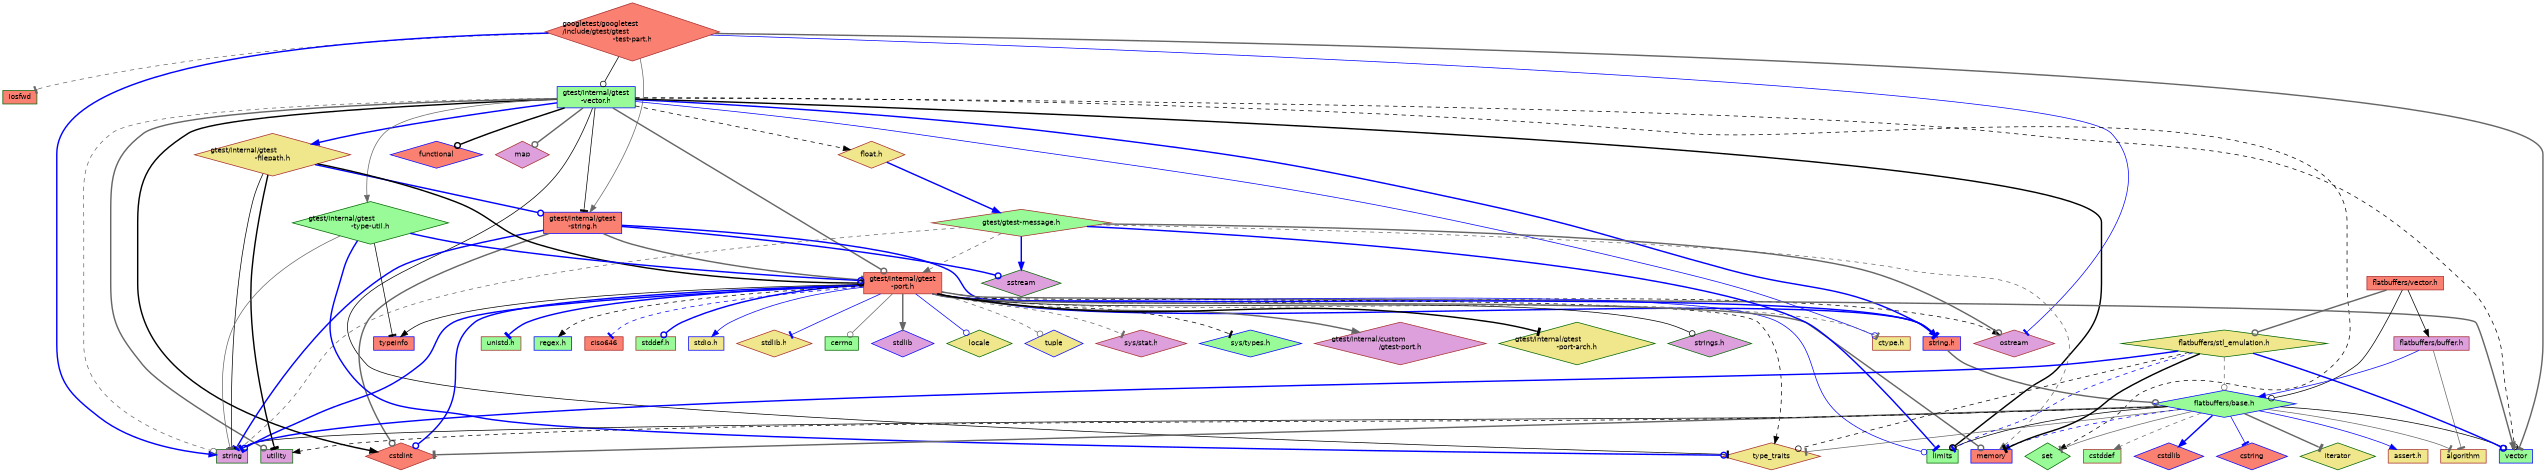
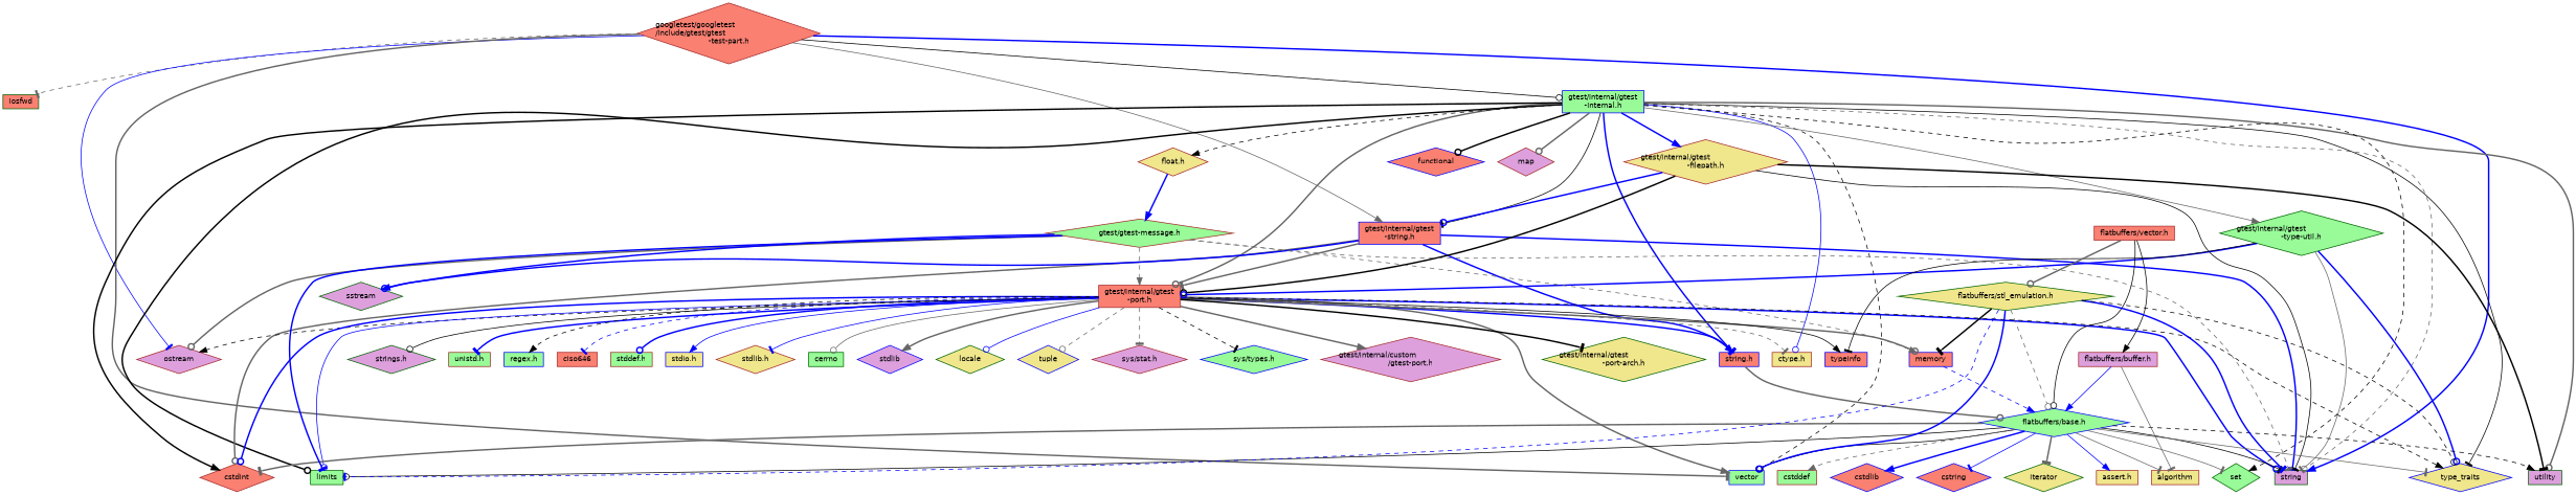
  digraph {
    node [color=brown fillcolor=salmon fontname=Helvetica fontsize=10 shape=diamond style=filled]
    edge [arrowhead=tee color=gray40 fontname=Helvetica fontsize=10 labelfontname=Helvetica labelfontsize=10 style=bold]
    n1 [fontcolor=black height=0.2 label="googletest/googletest\l/include/gtest/gtest\l-test-part.h" width=0.4]
    n2 [color=darkgreen height=0.2 label=iosfwd shape=box width=0.4]
    n3 [fillcolor=plum height=0.2 label=ostream width=0.4]
    n4 [color=darkgreen fillcolor=plum height=0.2 label=string shape=box width=0.4]
    n5 [color=blue fillcolor=palegreen height=0.2 label=vector shape=box width=0.4]
-   n6 [color=blue fillcolor=palegreen height=0.2 label="gtest/internal/gtest\l-vector.h" shape=box width=0.4]
+   n6 [color=blue fillcolor=palegreen height=0.2 label="gtest/internal/gtest\l-internal.h" shape=box width=0.4]
    n7 [color=blue height=0.2 label="gtest/internal/gtest\l-string.h" shape=box width=0.4]
    n8 [height=0.2 label="gtest/internal/gtest\l-port.h" shape=box width=0.4]
    n9 [fillcolor=khaki height=0.2 label="ctype.h" shape=box width=0.4]
    n10 [color=blue height=0.2 label="string.h" shape=box width=0.4]
    n11 [height=0.2 label=cstdint width=0.4]
    n12 [color=darkgreen fillcolor=plum height=0.2 label=utility shape=box width=0.4]
-   n13 [fillcolor=khaki height=0.2 label=type_traits width=0.4]
+   n13 [color=blue fillcolor=khaki height=0.2 label=type_traits width=0.4]
    n14 [color=darkgreen fillcolor=palegreen height=0.2 label=set width=0.4]
    n15 [color=darkgreen fillcolor=palegreen height=0.2 label=limits shape=box width=0.4]
    n16 [fillcolor=khaki height=0.2 label="float.h" width=0.4]
    n17 [color=blue height=0.2 label=functional width=0.4]
    n18 [fillcolor=plum height=0.2 label=map width=0.4]
    n19 [fillcolor=khaki height=0.2 label="gtest/internal/gtest\l-filepath.h" width=0.4]
    n20 [color=darkgreen fillcolor=palegreen height=0.2 label="gtest/internal/gtest\l-type-util.h" width=0.4]
    n21 [color=darkgreen fillcolor=plum height=0.2 label=sstream width=0.4]
    n22 [height=0.2 label=ciso646 shape=box width=0.4]
    n23 [fillcolor=palegreen height=0.2 label="stddef.h" shape=box width=0.4]
    n24 [color=blue fillcolor=khaki height=0.2 label="stdio.h" shape=box width=0.4]
    n25 [fillcolor=khaki height=0.2 label="stdlib.h" width=0.4]
    n26 [color=blue height=0.2 label=memory shape=box width=0.4]
    n27 [color=darkgreen fillcolor=palegreen height=0.2 label=cerrno shape=box width=0.4]
    n28 [color=blue fillcolor=plum height=0.2 label=stdlib width=0.4]
    n29 [color=darkgreen fillcolor=khaki height=0.2 label=locale width=0.4]
    n30 [color=blue fillcolor=khaki height=0.2 label=tuple width=0.4]
    n31 [fillcolor=plum height=0.2 label="sys/stat.h" width=0.4]
    n32 [color=blue fillcolor=palegreen height=0.2 label="sys/types.h" width=0.4]
    n33 [fillcolor=plum height=0.2 label="gtest/internal/custom\l/gtest-port.h" width=0.4]
    n34 [color=darkgreen fillcolor=khaki height=0.2 label="gtest/internal/gtest\l-port-arch.h" width=0.4]
    n35 [color=darkgreen fillcolor=plum height=0.2 label="strings.h" width=0.4]
    n36 [fillcolor=palegreen height=0.2 label="unistd.h" shape=box width=0.4]
    n37 [color=blue fillcolor=palegreen height=0.2 label="regex.h" shape=box width=0.4]
    n38 [color=blue height=0.2 label=typeinfo shape=box width=0.4]
    n39 [color=blue fillcolor=palegreen height=0.2 label="flatbuffers/base.h" width=0.4]
    n40 [fillcolor=palegreen height=0.2 label="gtest/gtest-message.h" width=0.4]
    n41 [fillcolor=khaki height=0.2 label="assert.h" shape=box width=0.4]
    n42 [fillcolor=palegreen height=0.2 label=cstddef shape=box width=0.4]
    n43 [color=blue height=0.2 label=cstdlib width=0.4]
    n44 [color=blue height=0.2 label=cstring width=0.4]
    n45 [fillcolor=khaki height=0.2 label=algorithm shape=box width=0.4]
    n46 [color=darkgreen fillcolor=khaki height=0.2 label=iterator width=0.4]
    n47 [height=0.2 label="flatbuffers/vector.h" shape=box width=0.4]
    n48 [fillcolor=plum height=0.2 label="flatbuffers/buffer.h" shape=box width=0.4]
    n49 [color=darkgreen fillcolor=khaki height=0.2 label="flatbuffers/stl_emulation.h" width=0.4]
    n1 -> n2 [style=dashed]
    n1 -> n3 [color=blue style=solid]
    n1 -> n4 [arrowhead=normal color=blue]
    n1 -> n5
    n1 -> n6 [arrowhead=odot color=black style=solid]
    n1 -> n7 [arrowhead=normal style=solid]
    n6 -> n4 [arrowhead=odot style=dashed]
    n6 -> n5 [arrowhead=odot color=black style=dashed]
    n6 -> n7 [color=black style=solid]
    n6 -> n8 [arrowhead=odot]
    n6 -> n9 [arrowhead=odot color=blue style=solid]
    n6 -> n10 [color=blue]
    n6 -> n11 [arrowhead=normal color=black]
    n6 -> n12 [arrowhead=odot]
    n6 -> n13 [color=black style=solid]
    n6 -> n14 [arrowhead=normal color=black style=dashed]
    n6 -> n15 [arrowhead=odot color=black]
    n6 -> n16 [arrowhead=normal color=black style=dashed]
    n6 -> n17 [arrowhead=odot color=black]
    n6 -> n18 [arrowhead=odot]
    n6 -> n19 [arrowhead=normal color=blue]
    n6 -> n20 [arrowhead=normal style=solid]
    n7 -> n4 [color=blue]
    n7 -> n8
    n7 -> n10 [arrowhead=normal color=blue]
    n7 -> n11 [arrowhead=odot]
    n7 -> n21 [arrowhead=odot color=blue]
    n8 -> n3 [arrowhead=normal color=black style=dashed]
    n8 -> n4 [arrowhead=odot color=blue]
    n8 -> n5 [arrowhead=normal]
    n8 -> n9 [style=dashed]
    n8 -> n10 [color=blue]
    n8 -> n11 [arrowhead=odot color=blue]
    n8 -> n13 [arrowhead=normal color=black style=dashed]
    n8 -> n15 [arrowhead=odot color=blue style=solid]
    n8 -> n22 [color=blue style=dashed]
    n8 -> n23 [arrowhead=odot color=blue]
    n8 -> n24 [arrowhead=normal color=blue style=solid]
    n8 -> n25 [color=blue style=solid]
    n8 -> n26 [arrowhead=odot]
    n8 -> n27 [arrowhead=odot style=solid]
    n8 -> n28 [arrowhead=normal]
    n8 -> n29 [arrowhead=odot color=blue style=solid]
    n8 -> n30 [arrowhead=odot style=dashed]
    n8 -> n31 [style=dashed]
    n8 -> n32 [color=black style=dashed]
    n8 -> n33 [arrowhead=normal]
    n8 -> n34 [color=black]
    n8 -> n35 [arrowhead=odot color=black style=solid]
    n8 -> n36 [color=blue]
    n8 -> n37 [arrowhead=normal color=black style=dashed]
    n8 -> n38 [arrowhead=normal color=black style=solid]
    n10 -> n39 [arrowhead=odot]
    n16 -> n40 [arrowhead=normal color=blue]
    n19 -> n4 [color=black style=solid]
    n19 -> n7 [arrowhead=odot color=blue]
    n19 -> n8 [arrowhead=odot color=black]
    n19 -> n12 [color=black]
    n20 -> n4 [style=solid]
    n20 -> n8 [arrowhead=odot color=blue]
    n20 -> n13 [arrowhead=odot color=blue]
    n20 -> n38 [color=black style=solid]
    n39 -> n4 [color=black style=solid]
    n39 -> n5 [arrowhead=odot color=black style=solid]
    n39 -> n11
    n39 -> n12 [arrowhead=normal color=black style=dashed]
    n39 -> n13 [style=solid]
    n39 -> n14 [style=solid]
    n39 -> n15 [arrowhead=odot color=black style=solid]
-   n39 -> n26 [arrowhead=normal color=blue style=dashed]
+   n26 -> n39 [arrowhead=normal color=blue style=dashed]
    n39 -> n41 [arrowhead=normal color=blue style=solid]
    n39 -> n42 [arrowhead=normal style=dashed]
    n39 -> n43 [arrowhead=normal color=blue]
    n39 -> n44 [color=blue style=solid]
    n39 -> n45 [style=solid]
    n39 -> n46
    n40 -> n3 [arrowhead=odot]
    n40 -> n4 [style=dashed]
    n40 -> n8 [arrowhead=normal style=dashed]
    n40 -> n15 [color=blue]
    n40 -> n21 [arrowhead=normal color=blue]
    n40 -> n26 [arrowhead=normal style=dashed]
    n47 -> n39 [arrowhead=odot color=black style=solid]
    n47 -> n48 [arrowhead=normal color=black style=solid]
    n47 -> n49 [arrowhead=odot]
    n48 -> n39 [arrowhead=normal color=blue style=solid]
    n48 -> n45 [style=solid]
    n49 -> n4 [color=blue]
    n49 -> n5 [arrowhead=odot color=blue]
    n49 -> n13 [arrowhead=odot color=black style=dashed]
    n49 -> n15 [color=blue style=dashed]
    n49 -> n26 [color=black]
    n49 -> n39 [arrowhead=odot style=dashed]
  }
